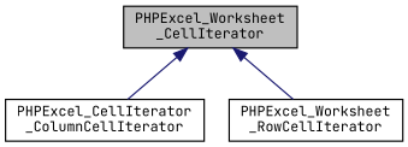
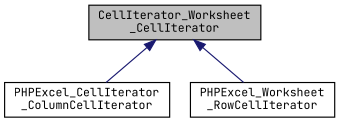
  digraph {
    fontname="JetBrains Mono"
    node [color=black fillcolor=white fontname="JetBrains Mono" fontsize=10 shape=record style=filled]
    edge [color=midnightblue dir=back fontname="JetBrains Mono" fontsize=10 labelfontname=Helvetica labelfontsize=10 style=solid]
-   n1 [fillcolor=grey75 fontcolor=black height=0.2 label="PHPExcel_Worksheet\l_CellIterator" width=0.4]
+   n1 [fillcolor=grey75 fontcolor=black height=0.2 label="CellIterator_Worksheet\l_CellIterator" width=0.4]
    n2 [height=0.2 label="PHPExcel_CellIterator\l_ColumnCellIterator" width=0.4]
    n3 [height=0.2 label="PHPExcel_Worksheet\l_RowCellIterator" width=0.4]
    n1 -> n2
    n1 -> n3
  }
